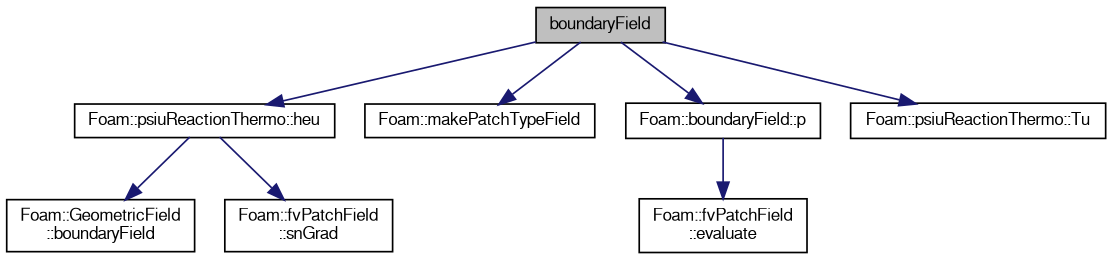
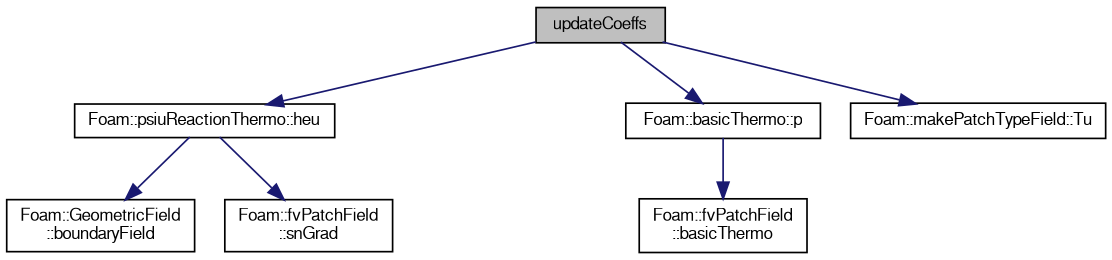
  digraph {
    rankdir=TB
    node [color=black fontname=FreeSans fontsize=10 shape=record]
    edge [color=midnightblue fontname=FreeSans fontsize=10 labelfontname=FreeSans labelfontsize=10 style=solid]
-   n1 [fillcolor=grey75 fontcolor=black height=0.2 label=boundaryField style=filled width=0.4]
+   n1 [fillcolor=grey75 fontcolor=black height=0.2 label=updateCoeffs style=filled width=0.4]
    n2 [height=0.2 label="Foam::psiuReactionThermo::heu" width=0.4]
-   n3 [height=0.2 label="Foam::makePatchTypeField" width=0.4]
-   n4 [height=0.2 label="Foam::boundaryField::p" width=0.4]
-   n5 [height=0.2 label="Foam::psiuReactionThermo::Tu" width=0.4]
+   n4 [height=0.2 label="Foam::basicThermo::p" width=0.4]
+   n5 [height=0.2 label="Foam::makePatchTypeField::Tu" width=0.4]
    n6 [height=0.2 label="Foam::GeometricField\l::boundaryField" width=0.4]
-   n7 [height=0.2 label="Foam::fvPatchField\l::evaluate" width=0.4]
+   n7 [height=0.2 label="Foam::fvPatchField\l::basicThermo" width=0.4]
    n8 [height=0.2 label="Foam::fvPatchField\l::snGrad" width=0.4]
    n1 -> n2
-   n1 -> n3
    n1 -> n4
    n1 -> n5
    n2 -> n6
    n2 -> n8
    n4 -> n7
  }
